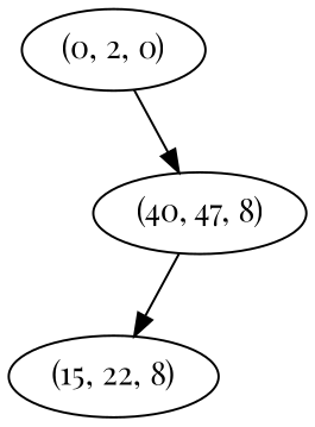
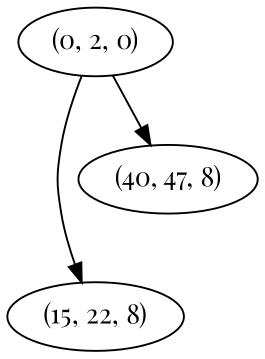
  digraph {
    fontname="Playfair Display"
    node [fontname="Playfair Display"]
    edge [fontname="Playfair Display"]
    n1 [label="(0, 2, 0)"]
    "(15, 22, 8)"
    "(40, 47, 8)"
-   "(40, 47, 8)" -> "(15, 22, 8)"
+   n1 -> "(15, 22, 8)"
    n1 -> "(40, 47, 8)"
  }
